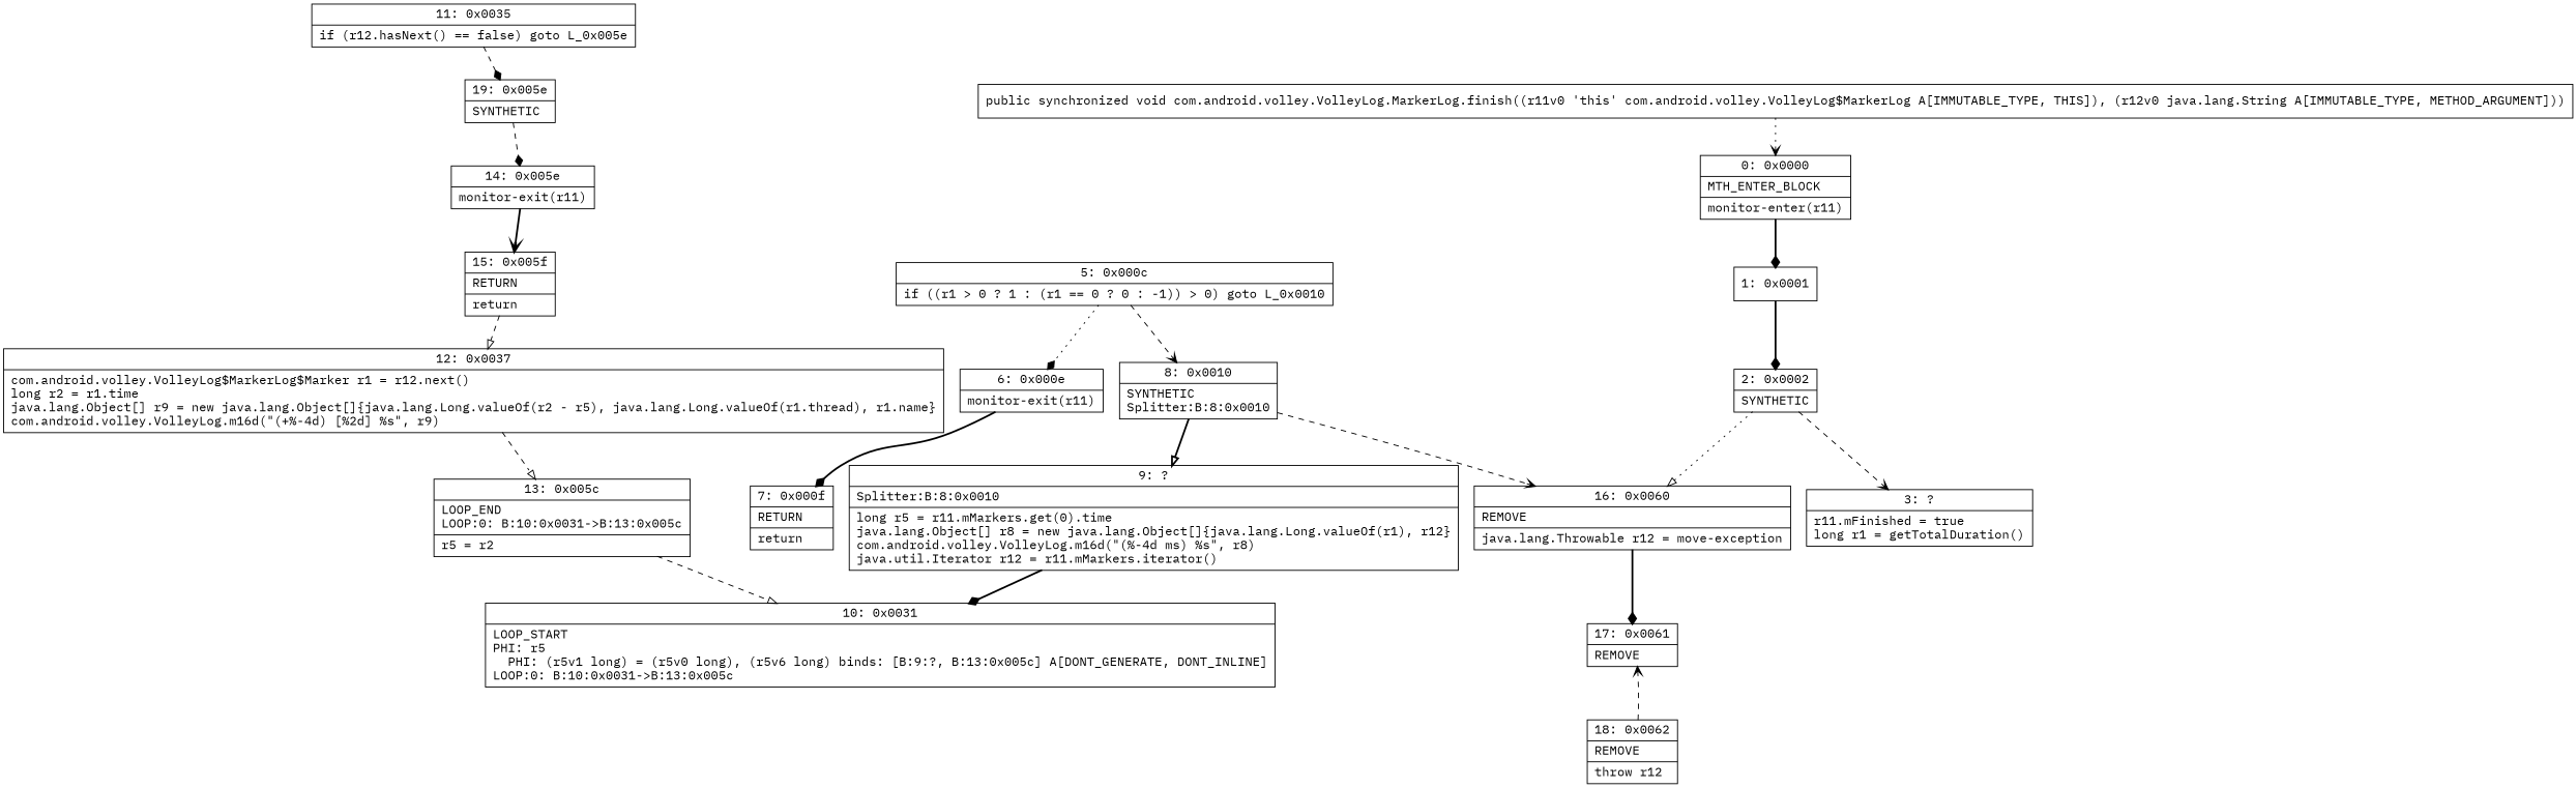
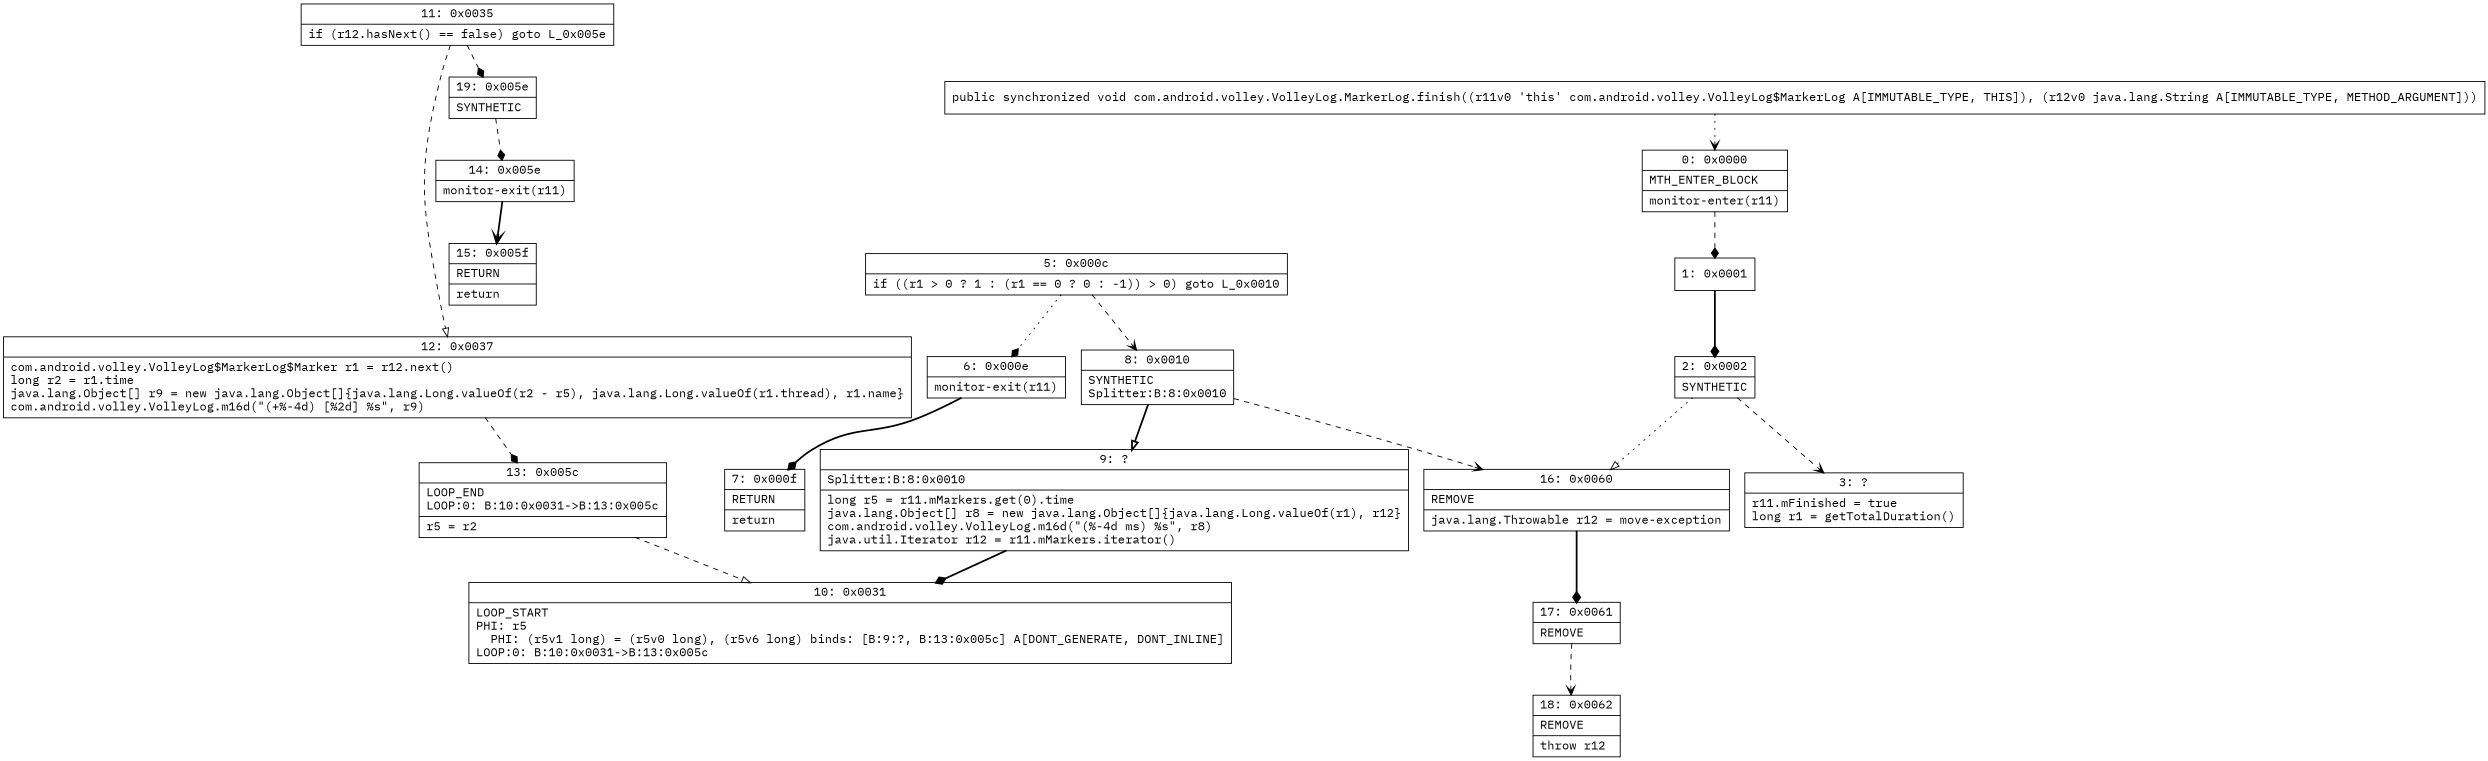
  digraph {
    fontname="IBM Plex Mono"
    node [fontname="IBM Plex Mono" shape=record]
    edge [arrowhead=diamond fontname="IBM Plex Mono" style=dashed]
    n1 [label="{0\:\ 0x0000|MTH_ENTER_BLOCK\l|monitor\-enter(r11)\l}"]
    n2 [label="{1\:\ 0x0001}"]
    n3 [label="{2\:\ 0x0002|SYNTHETIC\l}"]
    n4 [label="{3\:\ ?|r11.mFinished = true\llong r1 = getTotalDuration()\l}"]
    n5 [label="{16\:\ 0x0060|REMOVE\l|java.lang.Throwable r12 = move\-exception\l}"]
    n6 [label="{17\:\ 0x0061|REMOVE\l}"]
    n7 [label="{5\:\ 0x000c|if ((r1 \> 0 ? 1 : (r1 == 0 ? 0 : \-1)) \> 0) goto L_0x0010\l}"]
    n8 [label="{6\:\ 0x000e|monitor\-exit(r11)\l}"]
    n9 [label="{8\:\ 0x0010|SYNTHETIC\lSplitter:B:8:0x0010\l}"]
    n10 [label="{7\:\ 0x000f|RETURN\l|return\l}"]
    n11 [label="{9\:\ ?|Splitter:B:8:0x0010\l|long r5 = r11.mMarkers.get(0).time\ljava.lang.Object[] r8 = new java.lang.Object[]\{java.lang.Long.valueOf(r1), r12\}\lcom.android.volley.VolleyLog.m16d(\"(%\-4d ms) %s\", r8)\ljava.util.Iterator r12 = r11.mMarkers.iterator()\l}"]
    n12 [label="{10\:\ 0x0031|LOOP_START\lPHI: r5 \l  PHI: (r5v1 long) = (r5v0 long), (r5v6 long) binds: [B:9:?, B:13:0x005c] A[DONT_GENERATE, DONT_INLINE]\lLOOP:0: B:10:0x0031\-\>B:13:0x005c\l}"]
    n13 [label="{11\:\ 0x0035|if (r12.hasNext() == false) goto L_0x005e\l}"]
    n14 [label="{12\:\ 0x0037|com.android.volley.VolleyLog$MarkerLog$Marker r1 = r12.next()\llong r2 = r1.time\ljava.lang.Object[] r9 = new java.lang.Object[]\{java.lang.Long.valueOf(r2 \- r5), java.lang.Long.valueOf(r1.thread), r1.name\}\lcom.android.volley.VolleyLog.m16d(\"(+%\-4d) [%2d] %s\", r9)\l}"]
    n15 [label="{19\:\ 0x005e|SYNTHETIC\l}"]
    n16 [label="{13\:\ 0x005c|LOOP_END\lLOOP:0: B:10:0x0031\-\>B:13:0x005c\l|r5 = r2\l}"]
    n17 [label="{14\:\ 0x005e|monitor\-exit(r11)\l}"]
    n18 [label="{15\:\ 0x005f|RETURN\l|return\l}"]
    n19 [label="{18\:\ 0x0062|REMOVE\l|throw r12\l}"]
    n20 [label="{public synchronized void com.android.volley.VolleyLog.MarkerLog.finish((r11v0 'this' com.android.volley.VolleyLog$MarkerLog A[IMMUTABLE_TYPE, THIS]), (r12v0 java.lang.String A[IMMUTABLE_TYPE, METHOD_ARGUMENT])) }"]
-   n1 -> n2 [style=bold]
+   n1 -> n2
    n2 -> n3 [style=bold]
    n3 -> n4 [arrowhead=vee]
    n3 -> n5 [arrowhead=onormal style=dotted]
    n5 -> n6 [style=bold]
-   n19 -> n6 [arrowhead=vee]
+   n6 -> n19 [arrowhead=vee]
    n7 -> n8 [style=dotted]
    n7 -> n9 [arrowhead=vee]
    n8 -> n10 [style=bold]
    n9 -> n5 [arrowhead=vee]
    n9 -> n11 [arrowhead=onormal style=bold]
    n11 -> n12 [style=bold]
-   n18 -> n14 [arrowhead=onormal]
+   n13 -> n14 [arrowhead=onormal]
    n13 -> n15
-   n14 -> n16 [arrowhead=onormal]
+   n14 -> n16
    n15 -> n17
    n16 -> n12 [arrowhead=onormal]
    n17 -> n18 [arrowhead=vee style=bold]
    n20 -> n1 [arrowhead=vee style=dotted]
  }
